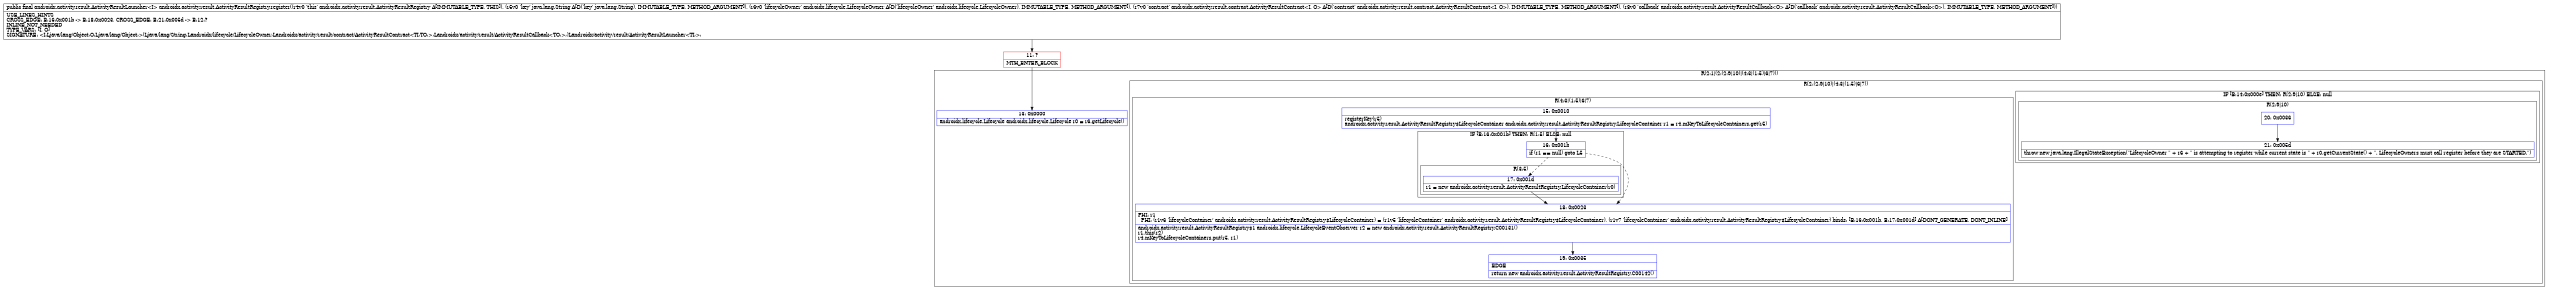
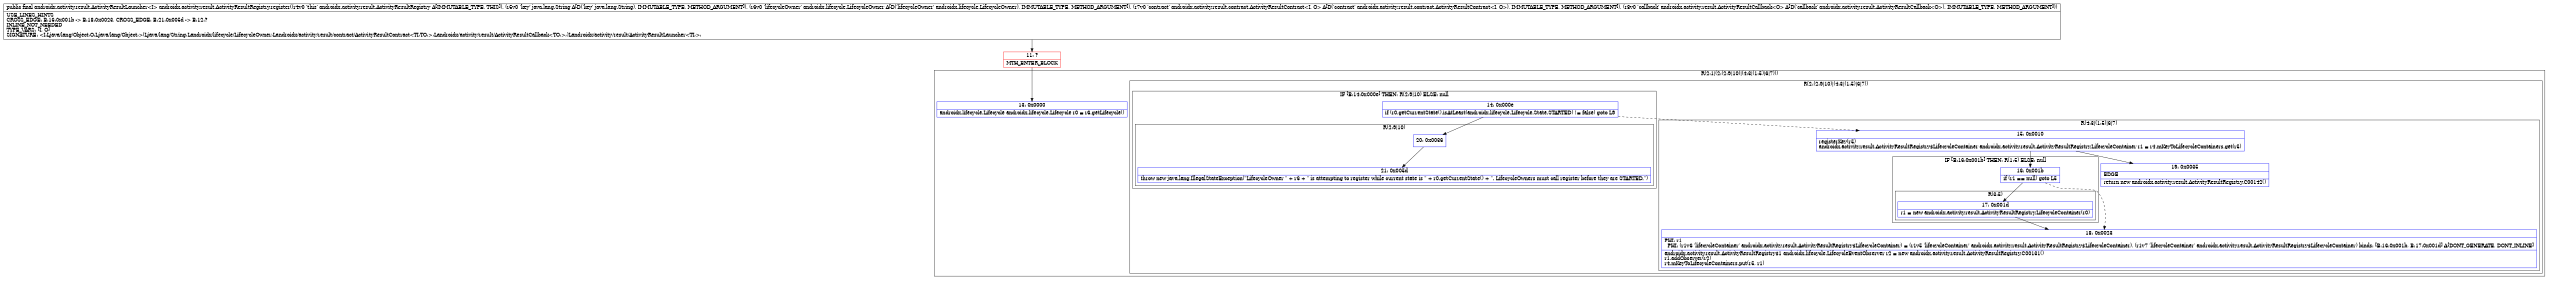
  digraph {
    node [color=blue shape=record]
    n1 [label="{20\:\ 0x0036}"]
    n2 [label="{21\:\ 0x005d|throw new java.lang.IllegalStateException(\"LifecycleOwner \" + r6 + \" is attempting to register while current state is \" + r0.getCurrentState() + \". LifecycleOwners must call register before they are STARTED.\")\l}"]
+   n3 [label="{14\:\ 0x000e|if (r0.getCurrentState().isAtLeast(androidx.lifecycle.Lifecycle.State.STARTED) != false) goto L9\l}"]
    n4 [label="{17\:\ 0x001d|r1 = new androidx.activity.result.ActivityResultRegistry.LifecycleContainer(r0)\l}"]
    n5 [label="{16\:\ 0x001b|if (r1 == null) goto L5\l}"]
    n6 [label="{15\:\ 0x0010|registerKey(r5)\landroidx.activity.result.ActivityResultRegistry$LifecycleContainer androidx.activity.result.ActivityResultRegistry.LifecycleContainer r1 = r4.mKeyToLifecycleContainers.get(r5)\l}"]
-   n7 [label="{18\:\ 0x0023|PHI: r1 \l  PHI: (r1v6 'lifecycleContainer' androidx.activity.result.ActivityResultRegistry$LifecycleContainer) = (r1v5 'lifecycleContainer' androidx.activity.result.ActivityResultRegistry$LifecycleContainer), (r1v7 'lifecycleContainer' androidx.activity.result.ActivityResultRegistry$LifecycleContainer) binds: [B:16:0x001b, B:17:0x001d] A[DONT_GENERATE, DONT_INLINE]\l|androidx.activity.result.ActivityResultRegistry$1 androidx.lifecycle.LifecycleEventObserver r2 = new androidx.activity.result.ActivityResultRegistry.C00131()\lr1.this(r2)\lr4.mKeyToLifecycleContainers.put(r5, r1)\l}"]
+   n7 [label="{18\:\ 0x0023|PHI: r1 \l  PHI: (r1v6 'lifecycleContainer' androidx.activity.result.ActivityResultRegistry$LifecycleContainer) = (r1v5 'lifecycleContainer' androidx.activity.result.ActivityResultRegistry$LifecycleContainer), (r1v7 'lifecycleContainer' androidx.activity.result.ActivityResultRegistry$LifecycleContainer) binds: [B:16:0x001b, B:17:0x001d] A[DONT_GENERATE, DONT_INLINE]\l|androidx.activity.result.ActivityResultRegistry$1 androidx.lifecycle.LifecycleEventObserver r2 = new androidx.activity.result.ActivityResultRegistry.C00131()\lr1.addObserver(r2)\lr4.mKeyToLifecycleContainers.put(r5, r1)\l}"]
    n8 [label="{19\:\ 0x0035|EDGE\l|return new androidx.activity.result.ActivityResultRegistry.C00142()\l}"]
    n9 [label="{13\:\ 0x0000|androidx.lifecycle.Lifecycle androidx.lifecycle.Lifecycle r0 = r6.getLifecycle()\l}"]
    n10 [color=red label="{11\:\ ?|MTH_ENTER_BLOCK\l}"]
    n11 [label="{public final androidx.activity.result.ActivityResultLauncher\<I\> androidx.activity.result.ActivityResultRegistry.register((r4v0 'this' androidx.activity.result.ActivityResultRegistry A[IMMUTABLE_TYPE, THIS]), (r5v0 'key' java.lang.String A[D('key' java.lang.String), IMMUTABLE_TYPE, METHOD_ARGUMENT]), (r6v0 'lifecycleOwner' androidx.lifecycle.LifecycleOwner A[D('lifecycleOwner' androidx.lifecycle.LifecycleOwner), IMMUTABLE_TYPE, METHOD_ARGUMENT]), (r7v0 'contract' androidx.activity.result.contract.ActivityResultContract\<I, O\> A[D('contract' androidx.activity.result.contract.ActivityResultContract\<I, O\>), IMMUTABLE_TYPE, METHOD_ARGUMENT]), (r8v0 'callback' androidx.activity.result.ActivityResultCallback\<O\> A[D('callback' androidx.activity.result.ActivityResultCallback\<O\>), IMMUTABLE_TYPE, METHOD_ARGUMENT]))  | USE_LINES_HINTS\lCROSS_EDGE: B:16:0x001b \-\> B:18:0x0023, CROSS_EDGE: B:21:0x005d \-\> B:12:?\lINLINE_NOT_NEEDED\lTYPE_VARS: [I, O]\lSIGNATURE: \<I:Ljava\/lang\/Object;O:Ljava\/lang\/Object;\>(Ljava\/lang\/String;Landroidx\/lifecycle\/LifecycleOwner;Landroidx\/activity\/result\/contract\/ActivityResultContract\<TI;TO;\>;Landroidx\/activity\/result\/ActivityResultCallback\<TO;\>;)Landroidx\/activity\/result\/ActivityResultLauncher\<TI;\>;\l}" color=""]
    subgraph cluster_1 {
      label="R(2:1|(2:(2:9|10)|(4:3|(1:5)|6|7)))"
      n9
      subgraph cluster_2 {
        label="R(2:(2:9|10)|(4:3|(1:5)|6|7))"
        subgraph cluster_3 {
          label="IF [B:14:0x000e] THEN: R(2:9|10) ELSE: null"
+         n3
          subgraph cluster_4 {
            label="R(2:9|10)"
            n1
            n2
          }
        }
        subgraph cluster_5 {
          label="R(4:3|(1:5)|6|7)"
          n6
          n7
          n8
          subgraph cluster_6 {
            label="IF [B:16:0x001b] THEN: R(1:5) ELSE: null"
            n5
            subgraph cluster_7 {
              label="R(3:5)"
              n4
            }
          }
        }
      }
    }
    n1 -> n2
+   n3 -> n1
+   n3 -> n6 [style=dashed]
    n4 -> n7
-   n5 -> n4 [style=dashed]
+   n5 -> n4
    n5 -> n7 [style=dashed]
    n6 -> n5
-   n7 -> n8
+   n6 -> n8
    n10 -> n9
    n11 -> n10
  }
